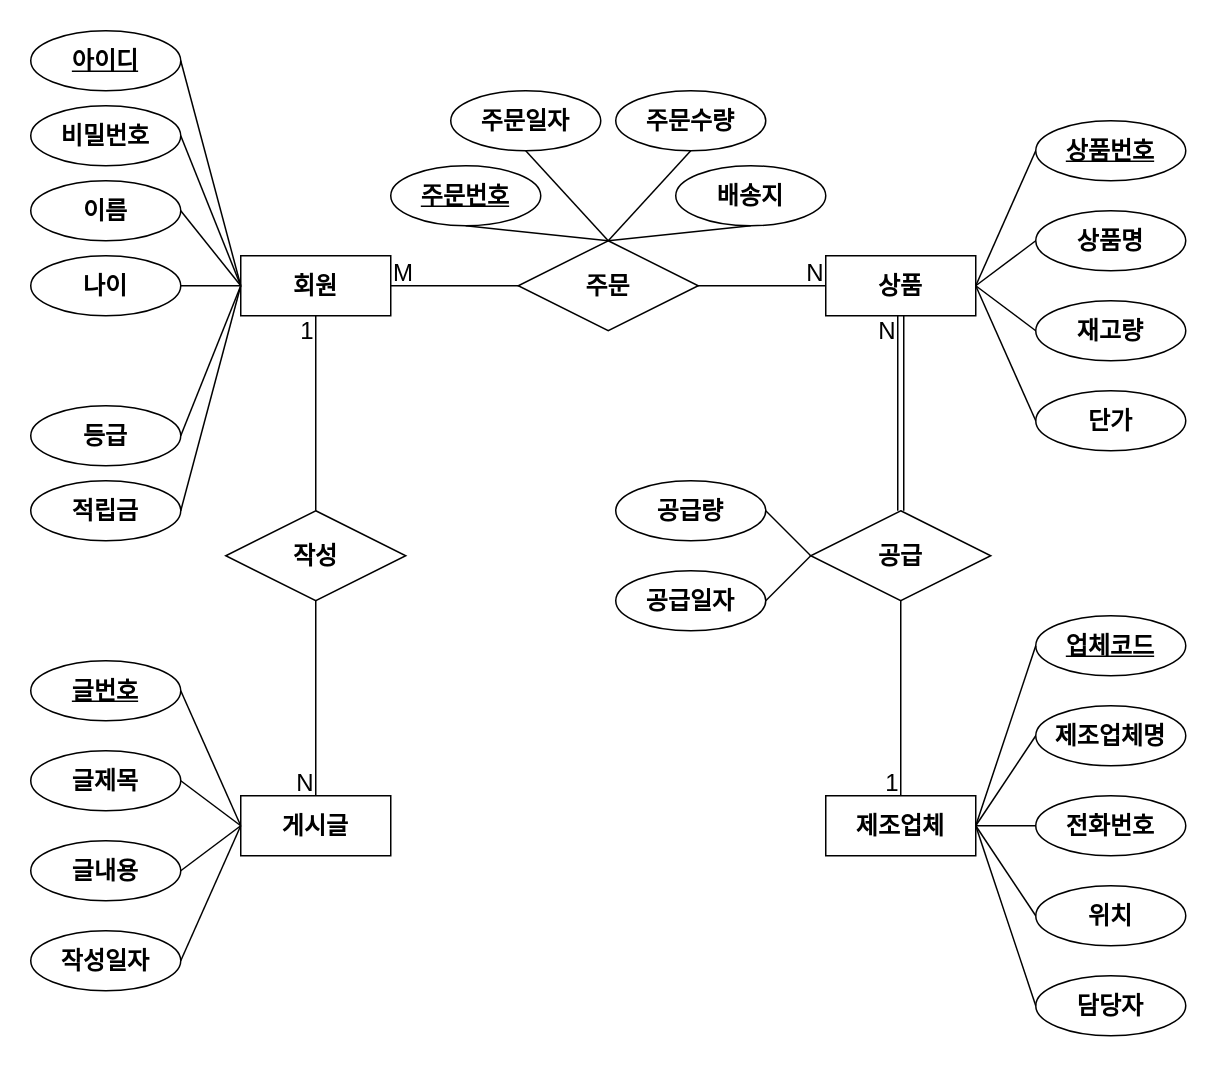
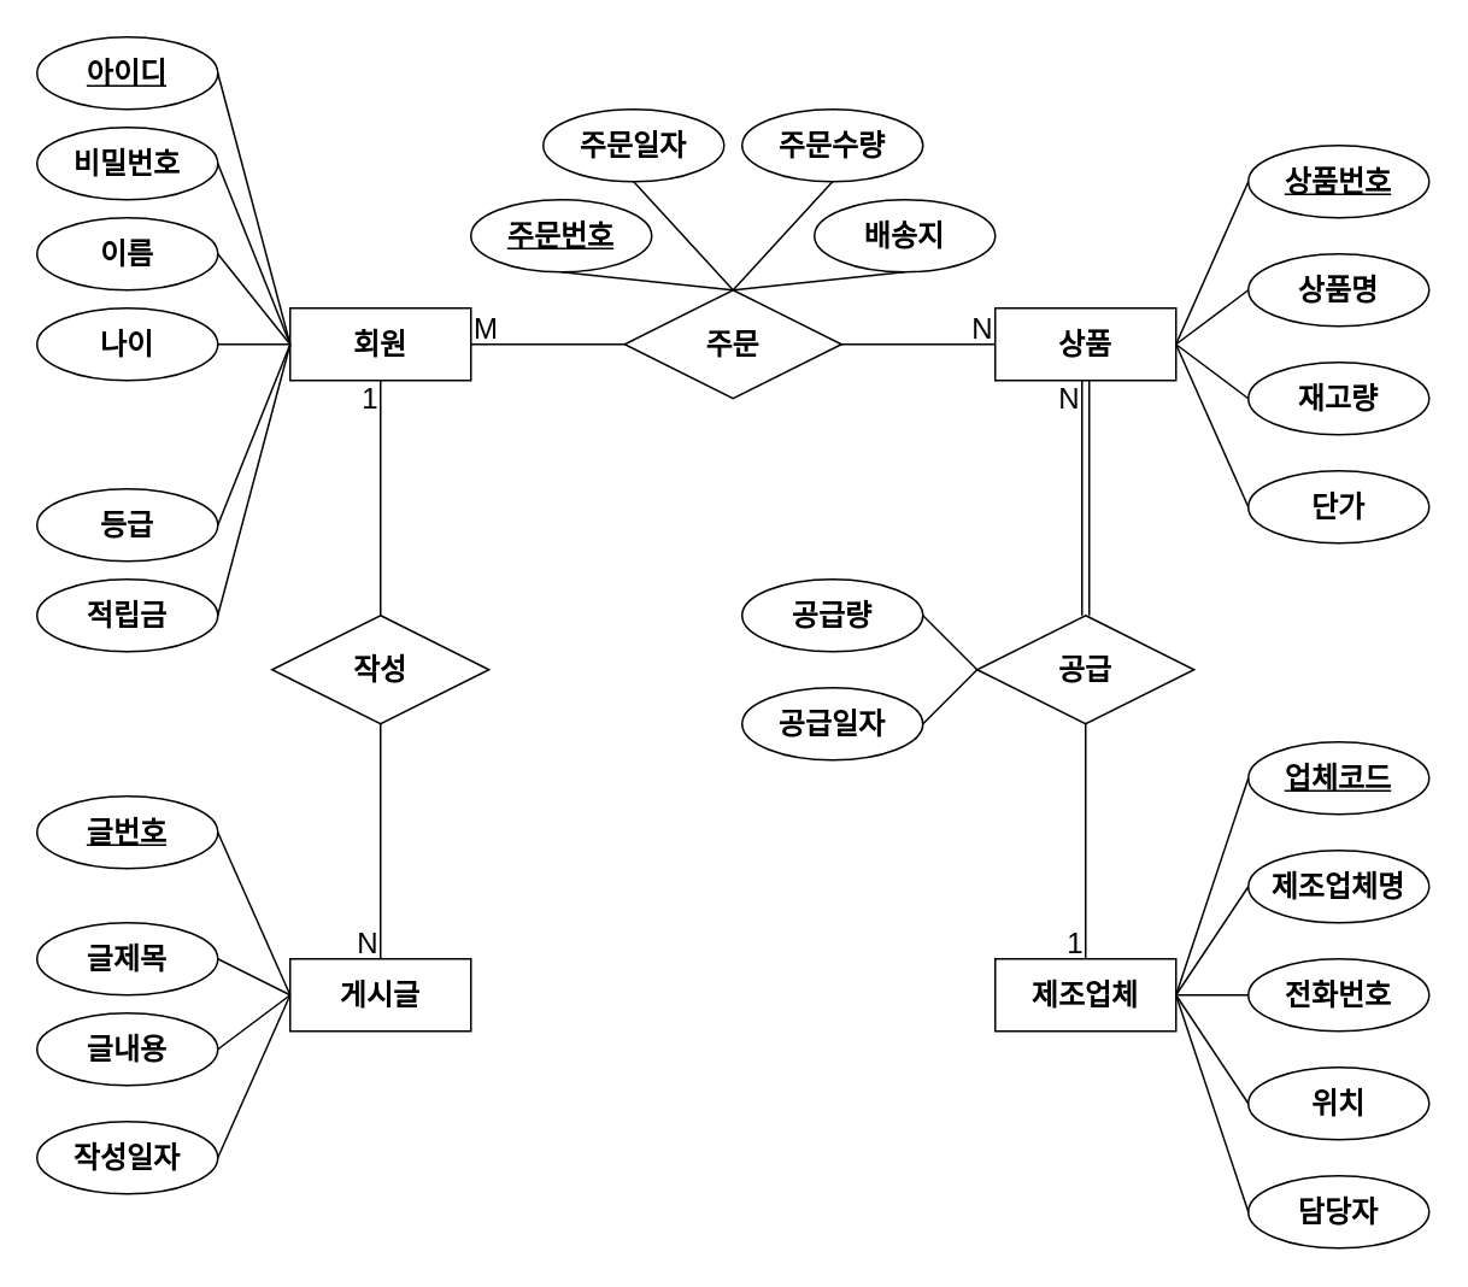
  <mxCell id="0" />
  <mxCell id="1" parent="0" />
  <mxCell id="2" value="" style="endArrow=none;html=1;rounded=0;fontSize=16;entryX=0;entryY=0.5;entryDx=0;entryDy=0;exitX=1;exitY=0.5;exitDx=0;exitDy=0;" edge="1" parent="1" source="5" target="18"><mxGeometry relative="1" as="geometry"><mxPoint x="620" y="110" as="sourcePoint" /><mxPoint x="690" y="40" as="targetPoint" /></mxGeometry></mxCell>
  <mxCell id="3" value="" style="endArrow=none;html=1;rounded=0;fontSize=16;exitX=1;exitY=0.5;exitDx=0;exitDy=0;entryX=0;entryY=0.5;entryDx=0;entryDy=0;" edge="1" parent="1" source="5" target="19"><mxGeometry relative="1" as="geometry"><mxPoint x="490" y="100.5" as="sourcePoint" /><mxPoint x="530" y="101" as="targetPoint" /></mxGeometry></mxCell>
  <mxCell id="4" value="&lt;font style=&quot;font-size: 16px;&quot;&gt;&lt;b&gt;회원&lt;/b&gt;&lt;/font&gt;" style="whiteSpace=wrap;html=1;align=center;" vertex="1" parent="1"><mxGeometry x="160" y="170" width="100" height="40" as="geometry" /></mxCell>
  <mxCell id="5" value="&lt;span style=&quot;font-size: 16px;&quot;&gt;&lt;b&gt;상품&lt;br&gt;&lt;/b&gt;&lt;/span&gt;" style="whiteSpace=wrap;html=1;align=center;" vertex="1" parent="1"><mxGeometry x="550" y="170" width="100" height="40" as="geometry" /></mxCell>
  <mxCell id="6" value="아이디" style="ellipse;whiteSpace=wrap;html=1;align=center;fontStyle=5;fontSize=16;" vertex="1" parent="1"><mxGeometry x="20" y="20" width="100" height="40" as="geometry" /></mxCell>
  <mxCell id="7" value="비밀번호" style="ellipse;whiteSpace=wrap;html=1;align=center;fontSize=16;fontStyle=1" vertex="1" parent="1"><mxGeometry x="20" y="70" width="100" height="40" as="geometry" /></mxCell>
  <mxCell id="8" value="이름" style="ellipse;whiteSpace=wrap;html=1;align=center;fontSize=16;fontStyle=1" vertex="1" parent="1"><mxGeometry x="20" y="120" width="100" height="40" as="geometry" /></mxCell>
  <mxCell id="9" value="나이" style="ellipse;whiteSpace=wrap;html=1;align=center;fontSize=16;fontStyle=1" vertex="1" parent="1"><mxGeometry x="20" y="170" width="100" height="40" as="geometry" /></mxCell>
  <mxCell id="10" value="등급" style="ellipse;whiteSpace=wrap;html=1;align=center;fontSize=16;fontStyle=1" vertex="1" parent="1"><mxGeometry x="20" y="270" width="100" height="40" as="geometry" /></mxCell>
  <mxCell id="11" value="적립금" style="ellipse;whiteSpace=wrap;html=1;align=center;fontSize=16;fontStyle=1" vertex="1" parent="1"><mxGeometry x="20" y="320" width="100" height="40" as="geometry" /></mxCell>
  <mxCell id="12" value="" style="endArrow=none;html=1;rounded=0;fontSize=16;entryX=0;entryY=0.5;entryDx=0;entryDy=0;exitX=1;exitY=0.5;exitDx=0;exitDy=0;" edge="1" parent="1" source="6" target="4"><mxGeometry relative="1" as="geometry"><mxPoint x="240" y="40" as="sourcePoint" /><mxPoint x="230" y="90" as="targetPoint" /></mxGeometry></mxCell>
  <mxCell id="13" value="" style="endArrow=none;html=1;rounded=0;fontSize=16;entryX=0;entryY=0.5;entryDx=0;entryDy=0;exitX=1;exitY=0.5;exitDx=0;exitDy=0;" edge="1" parent="1" source="7" target="4"><mxGeometry relative="1" as="geometry"><mxPoint x="120" y="39.5" as="sourcePoint" /><mxPoint x="200" y="170" as="targetPoint" /></mxGeometry></mxCell>
  <mxCell id="14" value="" style="endArrow=none;html=1;rounded=0;fontSize=16;entryX=0;entryY=0.5;entryDx=0;entryDy=0;exitX=1;exitY=0.5;exitDx=0;exitDy=0;" edge="1" parent="1" source="8" target="4"><mxGeometry relative="1" as="geometry"><mxPoint x="130" y="100" as="sourcePoint" /><mxPoint x="210" y="180" as="targetPoint" /></mxGeometry></mxCell>
  <mxCell id="15" value="" style="endArrow=none;html=1;rounded=0;fontSize=16;entryX=0;entryY=0.5;entryDx=0;entryDy=0;exitX=1;exitY=0.5;exitDx=0;exitDy=0;" edge="1" parent="1" source="9" target="4"><mxGeometry relative="1" as="geometry"><mxPoint x="130" y="150" as="sourcePoint" /><mxPoint x="160" y="200" as="targetPoint" /></mxGeometry></mxCell>
  <mxCell id="16" value="" style="endArrow=none;html=1;rounded=0;fontSize=16;exitX=1;exitY=0.5;exitDx=0;exitDy=0;entryX=0;entryY=0.5;entryDx=0;entryDy=0;" edge="1" parent="1" source="10" target="4"><mxGeometry relative="1" as="geometry"><mxPoint x="130" y="250" as="sourcePoint" /><mxPoint x="160" y="270" as="targetPoint" /></mxGeometry></mxCell>
  <mxCell id="17" value="" style="endArrow=none;html=1;rounded=0;fontSize=16;exitX=1;exitY=0.5;exitDx=0;exitDy=0;entryX=0;entryY=0.5;entryDx=0;entryDy=0;" edge="1" parent="1" source="11" target="4"><mxGeometry relative="1" as="geometry"><mxPoint x="130" y="300" as="sourcePoint" /><mxPoint x="190" y="270" as="targetPoint" /></mxGeometry></mxCell>
  <mxCell id="18" value="상품번호" style="ellipse;whiteSpace=wrap;html=1;align=center;fontStyle=5;fontSize=16;" vertex="1" parent="1"><mxGeometry x="690" y="80" width="100" height="40" as="geometry" /></mxCell>
  <mxCell id="19" value="상품명" style="ellipse;whiteSpace=wrap;html=1;align=center;fontSize=16;fontStyle=1" vertex="1" parent="1"><mxGeometry x="690" y="140" width="100" height="40" as="geometry" /></mxCell>
  <mxCell id="20" value="재고량" style="ellipse;whiteSpace=wrap;html=1;align=center;fontSize=16;fontStyle=1" vertex="1" parent="1"><mxGeometry x="690" y="200" width="100" height="40" as="geometry" /></mxCell>
  <mxCell id="21" value="단가" style="ellipse;whiteSpace=wrap;html=1;align=center;fontSize=16;fontStyle=1" vertex="1" parent="1"><mxGeometry x="690" y="260" width="100" height="40" as="geometry" /></mxCell>
  <mxCell id="22" value="" style="endArrow=none;html=1;rounded=0;fontSize=16;exitX=1;exitY=0.5;exitDx=0;exitDy=0;entryX=0;entryY=0.5;entryDx=0;entryDy=0;" edge="1" parent="1" source="5" target="20"><mxGeometry relative="1" as="geometry"><mxPoint x="670" y="200" as="sourcePoint" /><mxPoint x="700" y="180" as="targetPoint" /></mxGeometry></mxCell>
  <mxCell id="23" value="" style="endArrow=none;html=1;rounded=0;fontSize=16;exitX=1;exitY=0.5;exitDx=0;exitDy=0;entryX=0;entryY=0.5;entryDx=0;entryDy=0;" edge="1" parent="1" source="5" target="21"><mxGeometry relative="1" as="geometry"><mxPoint x="670" y="200" as="sourcePoint" /><mxPoint x="700" y="230" as="targetPoint" /></mxGeometry></mxCell>
  <mxCell id="24" value="&lt;span style=&quot;font-size: 16px;&quot;&gt;&lt;b&gt;제조업체&lt;br&gt;&lt;/b&gt;&lt;/span&gt;" style="whiteSpace=wrap;html=1;align=center;" vertex="1" parent="1"><mxGeometry x="550" y="530" width="100" height="40" as="geometry" /></mxCell>
  <mxCell id="25" value="&lt;span style=&quot;font-size: 16px;&quot;&gt;&lt;b&gt;게시글&lt;/b&gt;&lt;/span&gt;" style="whiteSpace=wrap;html=1;align=center;" vertex="1" parent="1"><mxGeometry x="160" y="530" width="100" height="40" as="geometry" /></mxCell>
  <mxCell id="26" value="" style="endArrow=none;html=1;rounded=0;fontSize=16;exitX=1;exitY=0.5;exitDx=0;exitDy=0;entryX=0;entryY=0.5;entryDx=0;entryDy=0;" edge="1" source="24" target="41" parent="1"><mxGeometry relative="1" as="geometry"><mxPoint x="630" y="500" as="sourcePoint" /><mxPoint x="640" y="460" as="targetPoint" /></mxGeometry></mxCell>
  <mxCell id="27" value="" style="endArrow=none;html=1;rounded=0;fontSize=16;entryX=0;entryY=0.5;entryDx=0;entryDy=0;exitX=1;exitY=0.5;exitDx=0;exitDy=0;" edge="1" source="24" target="28" parent="1"><mxGeometry relative="1" as="geometry"><mxPoint x="630" y="460" as="sourcePoint" /><mxPoint x="530" y="461" as="targetPoint" /></mxGeometry></mxCell>
  <mxCell id="28" value="전화번호" style="ellipse;whiteSpace=wrap;html=1;align=center;fontSize=16;fontStyle=1" vertex="1" parent="1"><mxGeometry x="690" y="530" width="100" height="40" as="geometry" /></mxCell>
  <mxCell id="29" value="위치" style="ellipse;whiteSpace=wrap;html=1;align=center;fontSize=16;fontStyle=1" vertex="1" parent="1"><mxGeometry x="690" y="590" width="100" height="40" as="geometry" /></mxCell>
  <mxCell id="30" value="담당자" style="ellipse;whiteSpace=wrap;html=1;align=center;fontSize=16;fontStyle=1" vertex="1" parent="1"><mxGeometry x="690" y="650" width="100" height="40" as="geometry" /></mxCell>
  <mxCell id="31" value="" style="endArrow=none;html=1;rounded=0;fontSize=16;entryX=0;entryY=0.5;entryDx=0;entryDy=0;exitX=1;exitY=0.5;exitDx=0;exitDy=0;" edge="1" source="24" target="29" parent="1"><mxGeometry relative="1" as="geometry"><mxPoint x="640" y="610" as="sourcePoint" /><mxPoint x="700" y="540" as="targetPoint" /></mxGeometry></mxCell>
  <mxCell id="32" value="" style="endArrow=none;html=1;rounded=0;fontSize=16;entryX=0;entryY=0.5;entryDx=0;entryDy=0;exitX=1;exitY=0.5;exitDx=0;exitDy=0;" edge="1" source="24" target="30" parent="1"><mxGeometry relative="1" as="geometry"><mxPoint x="630" y="620" as="sourcePoint" /><mxPoint x="700" y="590" as="targetPoint" /></mxGeometry></mxCell>
- <mxCell id="33" value="글제목" style="ellipse;whiteSpace=wrap;html=1;align=center;fontSize=16;fontStyle=1" vertex="1" parent="1"><mxGeometry x="20" y="500" width="100" height="40" as="geometry" /></mxCell>
+ <mxCell id="33" value="글제목" style="ellipse;whiteSpace=wrap;html=1;align=center;fontSize=16;fontStyle=1" vertex="1" parent="1"><mxGeometry x="20" y="510" width="100" height="40" as="geometry" /></mxCell>
  <mxCell id="34" value="글내용" style="ellipse;whiteSpace=wrap;html=1;align=center;fontSize=16;fontStyle=1" vertex="1" parent="1"><mxGeometry x="20" y="560" width="100" height="40" as="geometry" /></mxCell>
  <mxCell id="35" value="작성일자" style="ellipse;whiteSpace=wrap;html=1;align=center;fontSize=16;fontStyle=1" vertex="1" parent="1"><mxGeometry x="20" y="620" width="100" height="40" as="geometry" /></mxCell>
  <mxCell id="36" value="" style="endArrow=none;html=1;rounded=0;fontSize=16;exitX=0;exitY=0.5;exitDx=0;exitDy=0;entryX=1;entryY=0.5;entryDx=0;entryDy=0;" edge="1" source="25" target="40" parent="1"><mxGeometry relative="1" as="geometry"><mxPoint x="160" y="510" as="sourcePoint" /><mxPoint x="130" y="460" as="targetPoint" /></mxGeometry></mxCell>
  <mxCell id="37" value="" style="endArrow=none;html=1;rounded=0;fontSize=16;entryX=1;entryY=0.5;entryDx=0;entryDy=0;exitX=0;exitY=0.5;exitDx=0;exitDy=0;" edge="1" source="25" target="33" parent="1"><mxGeometry relative="1" as="geometry"><mxPoint x="160" y="560" as="sourcePoint" /><mxPoint x="130" y="490" as="targetPoint" /></mxGeometry></mxCell>
  <mxCell id="38" value="" style="endArrow=none;html=1;rounded=0;fontSize=16;entryX=1;entryY=0.5;entryDx=0;entryDy=0;exitX=0;exitY=0.5;exitDx=0;exitDy=0;" edge="1" source="25" target="34" parent="1"><mxGeometry relative="1" as="geometry"><mxPoint x="160" y="560" as="sourcePoint" /><mxPoint x="130" y="540" as="targetPoint" /></mxGeometry></mxCell>
  <mxCell id="39" value="" style="endArrow=none;html=1;rounded=0;fontSize=16;entryX=1;entryY=0.5;entryDx=0;entryDy=0;exitX=0;exitY=0.5;exitDx=0;exitDy=0;" edge="1" source="25" target="35" parent="1"><mxGeometry relative="1" as="geometry"><mxPoint x="160" y="560" as="sourcePoint" /><mxPoint x="130" y="590" as="targetPoint" /></mxGeometry></mxCell>
  <mxCell id="40" value="글번호" style="ellipse;whiteSpace=wrap;html=1;align=center;fontStyle=5;fontSize=16;" vertex="1" parent="1"><mxGeometry x="20" y="440" width="100" height="40" as="geometry" /></mxCell>
  <mxCell id="41" value="제조업체명" style="ellipse;whiteSpace=wrap;html=1;align=center;fontSize=16;fontStyle=1" vertex="1" parent="1"><mxGeometry x="690" y="470" width="100" height="40" as="geometry" /></mxCell>
  <mxCell id="42" value="" style="endArrow=none;html=1;rounded=0;fontSize=16;exitX=1;exitY=0.5;exitDx=0;exitDy=0;entryX=0;entryY=0.5;entryDx=0;entryDy=0;" edge="1" parent="1" source="4" target="5"><mxGeometry relative="1" as="geometry"><mxPoint x="370" y="300" as="sourcePoint" /><mxPoint x="530" y="300" as="targetPoint" /></mxGeometry></mxCell>
  <mxCell id="43" value="M" style="resizable=0;html=1;align=left;verticalAlign=bottom;fontSize=16;" connectable="0" vertex="1" parent="42"><mxGeometry x="-1" relative="1" as="geometry"><mxPoint y="2" as="offset" /></mxGeometry></mxCell>
  <mxCell id="44" value="N" style="resizable=0;html=1;align=right;verticalAlign=bottom;fontSize=16;" connectable="0" vertex="1" parent="42"><mxGeometry x="1" relative="1" as="geometry"><mxPoint x="-1" y="2" as="offset" /></mxGeometry></mxCell>
  <mxCell id="45" value="주문" style="shape=rhombus;perimeter=rhombusPerimeter;whiteSpace=wrap;html=1;align=center;fontSize=16;fontStyle=1" vertex="1" parent="1"><mxGeometry x="345" y="160" width="120" height="60" as="geometry" /></mxCell>
  <mxCell id="46" value="주문일자" style="ellipse;whiteSpace=wrap;html=1;align=center;fontSize=16;fontStyle=1" vertex="1" parent="1"><mxGeometry x="300" y="60" width="100" height="40" as="geometry" /></mxCell>
  <mxCell id="47" value="주문번호" style="ellipse;whiteSpace=wrap;html=1;align=center;fontStyle=5;fontSize=16;" vertex="1" parent="1"><mxGeometry x="260" y="110" width="100" height="40" as="geometry" /></mxCell>
  <mxCell id="48" value="배송지" style="ellipse;whiteSpace=wrap;html=1;align=center;fontSize=16;fontStyle=1" vertex="1" parent="1"><mxGeometry x="450" y="110" width="100" height="40" as="geometry" /></mxCell>
  <mxCell id="49" value="주문수량" style="ellipse;whiteSpace=wrap;html=1;align=center;fontSize=16;fontStyle=1" vertex="1" parent="1"><mxGeometry x="410" y="60" width="100" height="40" as="geometry" /></mxCell>
  <mxCell id="50" value="" style="endArrow=none;html=1;rounded=0;fontSize=16;exitX=0.5;exitY=1;exitDx=0;exitDy=0;entryX=0.5;entryY=0;entryDx=0;entryDy=0;" edge="1" parent="1" source="46" target="45"><mxGeometry relative="1" as="geometry"><mxPoint x="370" y="300" as="sourcePoint" /><mxPoint x="530" y="300" as="targetPoint" /></mxGeometry></mxCell>
  <mxCell id="51" value="" style="endArrow=none;html=1;rounded=0;fontSize=16;exitX=0.5;exitY=1;exitDx=0;exitDy=0;entryX=0.5;entryY=0;entryDx=0;entryDy=0;" edge="1" parent="1" source="49" target="45"><mxGeometry relative="1" as="geometry"><mxPoint x="350" y="100" as="sourcePoint" /><mxPoint x="415" y="170" as="targetPoint" /></mxGeometry></mxCell>
  <mxCell id="52" value="" style="endArrow=none;html=1;rounded=0;fontSize=16;exitX=0.5;exitY=1;exitDx=0;exitDy=0;entryX=0.5;entryY=0;entryDx=0;entryDy=0;" edge="1" parent="1" source="48" target="45"><mxGeometry relative="1" as="geometry"><mxPoint x="480" y="100" as="sourcePoint" /><mxPoint x="415" y="170" as="targetPoint" /></mxGeometry></mxCell>
  <mxCell id="53" value="" style="endArrow=none;html=1;rounded=0;fontSize=16;exitX=0.5;exitY=1;exitDx=0;exitDy=0;entryX=0.5;entryY=0;entryDx=0;entryDy=0;" edge="1" parent="1" source="47" target="45"><mxGeometry relative="1" as="geometry"><mxPoint x="510" y="160" as="sourcePoint" /><mxPoint x="415" y="170" as="targetPoint" /></mxGeometry></mxCell>
  <mxCell id="54" value="공급" style="shape=rhombus;perimeter=rhombusPerimeter;whiteSpace=wrap;html=1;align=center;fontSize=16;fontStyle=1" vertex="1" parent="1"><mxGeometry x="540" y="340" width="120" height="60" as="geometry" /></mxCell>
  <mxCell id="55" value="공급량" style="ellipse;whiteSpace=wrap;html=1;align=center;fontSize=16;fontStyle=1" vertex="1" parent="1"><mxGeometry x="410" y="320" width="100" height="40" as="geometry" /></mxCell>
  <mxCell id="56" value="공급일자" style="ellipse;whiteSpace=wrap;html=1;align=center;fontSize=16;fontStyle=1" vertex="1" parent="1"><mxGeometry x="410" y="380" width="100" height="40" as="geometry" /></mxCell>
  <mxCell id="57" value="" style="endArrow=none;html=1;rounded=0;fontSize=16;entryX=0;entryY=0.5;entryDx=0;entryDy=0;exitX=1;exitY=0.5;exitDx=0;exitDy=0;" edge="1" parent="1" source="55" target="54"><mxGeometry relative="1" as="geometry"><mxPoint x="370" y="400" as="sourcePoint" /><mxPoint x="530" y="400" as="targetPoint" /></mxGeometry></mxCell>
  <mxCell id="58" value="" style="endArrow=none;html=1;rounded=0;fontSize=16;entryX=0;entryY=0.5;entryDx=0;entryDy=0;exitX=1;exitY=0.5;exitDx=0;exitDy=0;" edge="1" parent="1" source="56" target="54"><mxGeometry relative="1" as="geometry"><mxPoint x="520" y="350" as="sourcePoint" /><mxPoint x="550" y="380" as="targetPoint" /></mxGeometry></mxCell>
  <mxCell id="59" value="" style="shape=link;html=1;rounded=0;fontSize=16;entryX=0.5;entryY=1;entryDx=0;entryDy=0;exitX=0.5;exitY=0;exitDx=0;exitDy=0;" edge="1" parent="1" source="54" target="5"><mxGeometry relative="1" as="geometry"><mxPoint x="630" y="310" as="sourcePoint" /><mxPoint x="620" y="230" as="targetPoint" /></mxGeometry></mxCell>
  <mxCell id="60" value="N" style="resizable=0;html=1;align=right;verticalAlign=bottom;fontSize=16;" connectable="0" vertex="1" parent="59"><mxGeometry x="1" relative="1" as="geometry"><mxPoint x="-3" y="21" as="offset" /></mxGeometry></mxCell>
  <mxCell id="61" value="" style="endArrow=none;html=1;rounded=0;fontSize=16;entryX=0.5;entryY=0;entryDx=0;entryDy=0;exitX=0.5;exitY=1;exitDx=0;exitDy=0;" edge="1" parent="1" source="54" target="24"><mxGeometry relative="1" as="geometry"><mxPoint x="370" y="400" as="sourcePoint" /><mxPoint x="530" y="400" as="targetPoint" /></mxGeometry></mxCell>
  <mxCell id="62" value="1" style="resizable=0;html=1;align=right;verticalAlign=bottom;fontSize=16;" connectable="0" vertex="1" parent="61"><mxGeometry x="1" relative="1" as="geometry"><mxPoint x="-1" y="2" as="offset" /></mxGeometry></mxCell>
  <mxCell id="63" value="작성" style="shape=rhombus;perimeter=rhombusPerimeter;whiteSpace=wrap;html=1;align=center;fontSize=16;fontStyle=1" vertex="1" parent="1"><mxGeometry x="150" y="340" width="120" height="60" as="geometry" /></mxCell>
  <mxCell id="64" value="" style="endArrow=none;html=1;rounded=0;fontSize=16;exitX=0.5;exitY=0;exitDx=0;exitDy=0;entryX=0.5;entryY=1;entryDx=0;entryDy=0;" edge="1" parent="1" source="63" target="4"><mxGeometry relative="1" as="geometry"><mxPoint x="370" y="400" as="sourcePoint" /><mxPoint x="530" y="400" as="targetPoint" /></mxGeometry></mxCell>
  <mxCell id="65" value="1" style="resizable=0;html=1;align=right;verticalAlign=bottom;fontSize=16;" connectable="0" vertex="1" parent="64"><mxGeometry x="1" relative="1" as="geometry"><mxPoint x="-1" y="21" as="offset" /></mxGeometry></mxCell>
  <mxCell id="66" value="" style="endArrow=none;html=1;rounded=0;fontSize=16;exitX=0.5;exitY=1;exitDx=0;exitDy=0;entryX=0.5;entryY=0;entryDx=0;entryDy=0;" edge="1" parent="1" source="63" target="25"><mxGeometry relative="1" as="geometry"><mxPoint x="370" y="400" as="sourcePoint" /><mxPoint x="530" y="400" as="targetPoint" /></mxGeometry></mxCell>
  <mxCell id="67" value="N" style="resizable=0;html=1;align=right;verticalAlign=bottom;fontSize=16;" connectable="0" vertex="1" parent="66"><mxGeometry x="1" relative="1" as="geometry"><mxPoint x="-1" y="2" as="offset" /></mxGeometry></mxCell>
  <mxCell id="68" value="업체코드" style="ellipse;whiteSpace=wrap;html=1;align=center;fontStyle=5;fontSize=16;" vertex="1" parent="1"><mxGeometry x="690" y="410" width="100" height="40" as="geometry" /></mxCell>
  <mxCell id="69" value="" style="endArrow=none;html=1;rounded=0;fontSize=16;exitX=1;exitY=0.5;exitDx=0;exitDy=0;entryX=0;entryY=0.5;entryDx=0;entryDy=0;" edge="1" parent="1" source="24" target="68"><mxGeometry relative="1" as="geometry"><mxPoint x="660" y="560" as="sourcePoint" /><mxPoint x="700" y="470" as="targetPoint" /></mxGeometry></mxCell>
